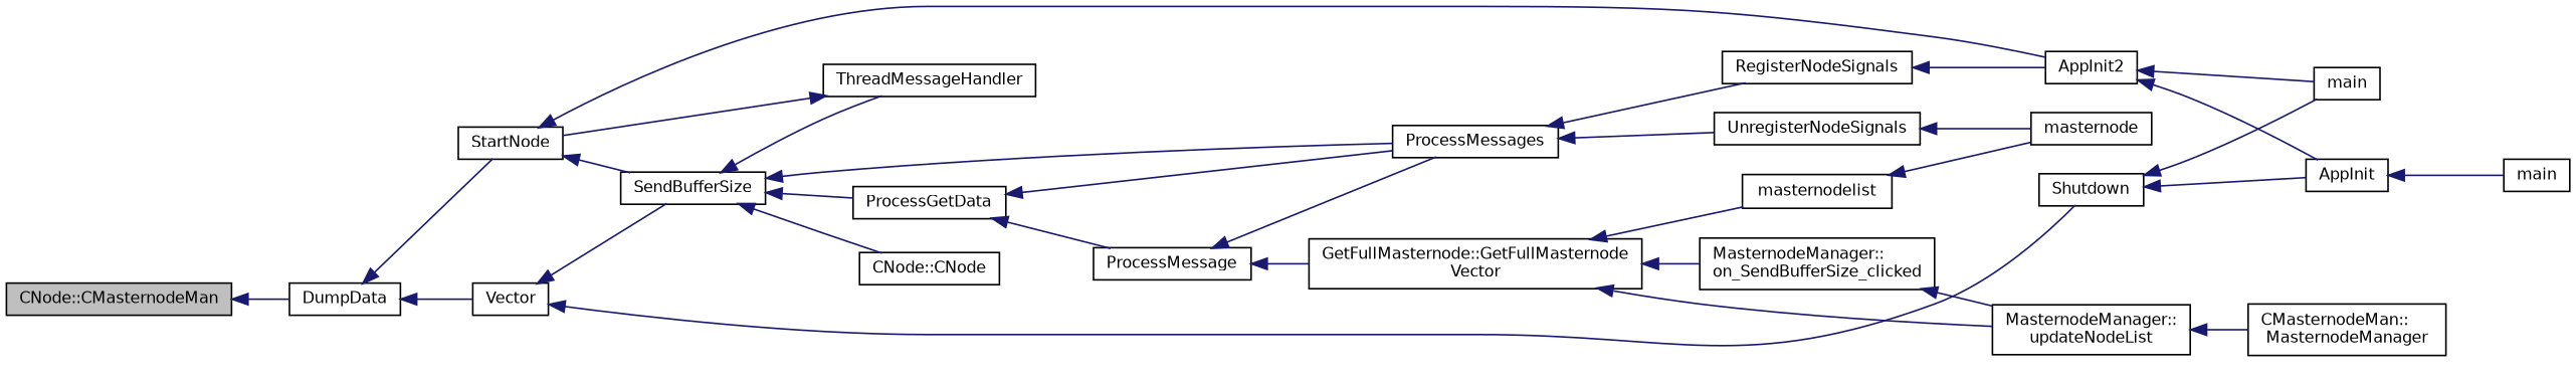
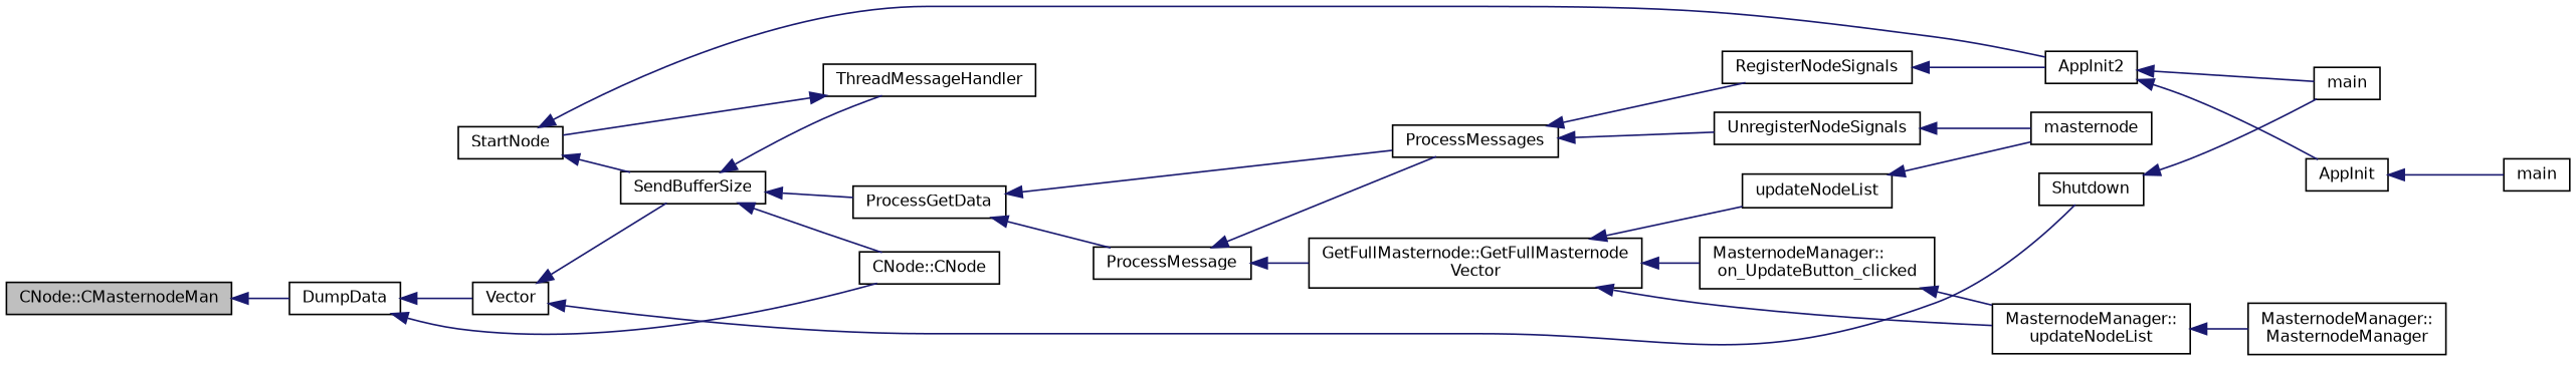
  digraph {
    rankdir=LR
    node [color=black fillcolor=white fontname=Helvetica fontsize=10 shape=record style=filled]
    edge [color=midnightblue dir=back fontname=Helvetica fontsize=10 labelfontname=Helvetica labelfontsize=10 style=solid]
    n1 [fillcolor=grey75 fontcolor=black height=0.2 label="CNode::CMasternodeMan" width=0.4]
    n2 [height=0.2 label=DumpData width=0.4]
    n3 [height=0.2 label=StartNode width=0.4]
    n4 [height=0.2 label=Vector width=0.4]
    n5 [height=0.2 label=AppInit2 width=0.4]
    n6 [height=0.2 label=SendBufferSize width=0.4]
    n7 [height=0.2 label=Shutdown width=0.4]
    n8 [height=0.2 label=AppInit width=0.4]
    n9 [height=0.2 label=main width=0.4]
    n10 [height=0.2 label=ProcessGetData width=0.4]
    n11 [height=0.2 label=ProcessMessages width=0.4]
    n12 [height=0.2 label=ThreadMessageHandler width=0.4]
    n13 [height=0.2 label="CNode::CNode" width=0.4]
    n14 [height=0.2 label=main width=0.4]
    n15 [height=0.2 label=ProcessMessage width=0.4]
    n16 [height=0.2 label=RegisterNodeSignals width=0.4]
    n17 [height=0.2 label=UnregisterNodeSignals width=0.4]
    n18 [height=0.2 label="GetFullMasternode::GetFullMasternode\lVector" width=0.4]
    n19 [height=0.2 label="MasternodeManager::\lupdateNodeList" width=0.4]
-   n20 [height=0.2 label="MasternodeManager::\lon_SendBufferSize_clicked" width=0.4]
-   n21 [height=0.2 label=masternodelist width=0.4]
+   n20 [height=0.2 label="MasternodeManager::\lon_UpdateButton_clicked" width=0.4]
+   n21 [height=0.2 label=updateNodeList width=0.4]
    n22 [height=0.2 label=masternode width=0.4]
-   n23 [height=0.2 label="CMasternodeMan::\lMasternodeManager" width=0.4]
+   n23 [height=0.2 label="MasternodeManager::\lMasternodeManager" width=0.4]
    n1 -> n2
-   n2 -> n3
+   n2 -> n13
    n2 -> n4
    n3 -> n5
    n3 -> n6
    n4 -> n6
    n4 -> n7
    n5 -> n8
    n5 -> n9
    n6 -> n10
-   n6 -> n11
    n6 -> n12
    n6 -> n13
-   n7 -> n8
    n7 -> n9
    n8 -> n14
    n10 -> n11
    n10 -> n15
    n11 -> n16
    n11 -> n17
    n12 -> n3
    n15 -> n11
    n15 -> n18
    n16 -> n5
    n17 -> n22
    n18 -> n19
    n18 -> n20
    n18 -> n21
    n19 -> n23
    n20 -> n19
    n21 -> n22
  }
